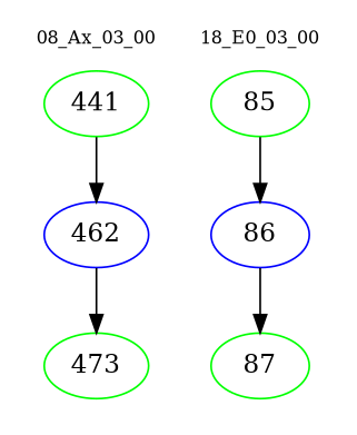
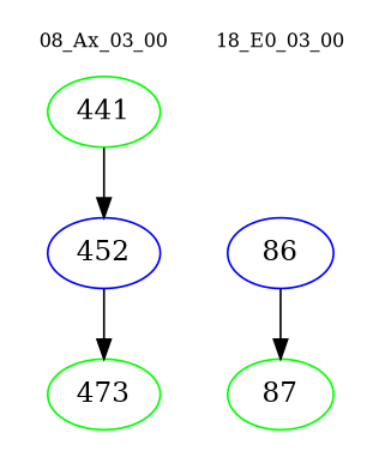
  digraph {
    node [color=green]
    edge [color=black]
    n1 [label=441]
-   n2 [color=blue label=462]
+   n2 [color=blue label=452]
    n3 [label=473]
-   n4 [label=85]
    n5 [color=blue label=86]
    n6 [label=87]
    subgraph cluster_1 {
      color=white
      fontsize=10
      label="08_Ax_03_00"
      n1
      n2
      n3
    }
    subgraph cluster_2 {
      color=white
      fontsize=10
      label="18_E0_03_00"
-     n4
      n5
      n6
    }
    n1 -> n2
    n2 -> n3
-   n4 -> n5
    n5 -> n6
  }
